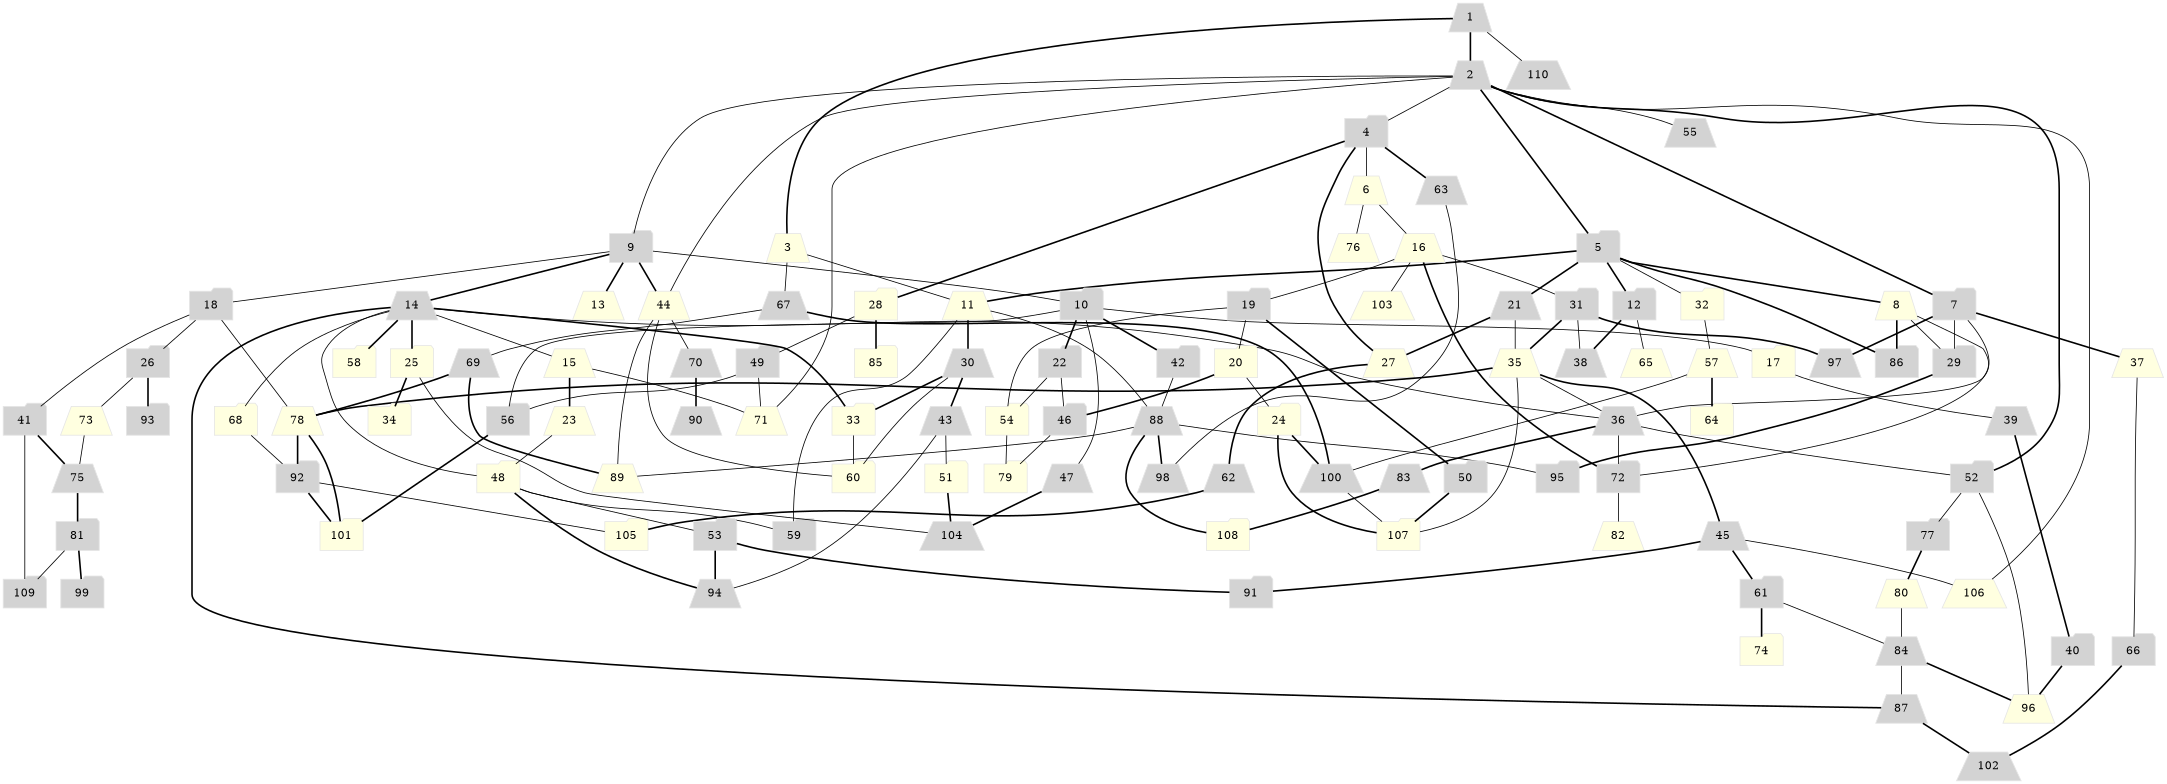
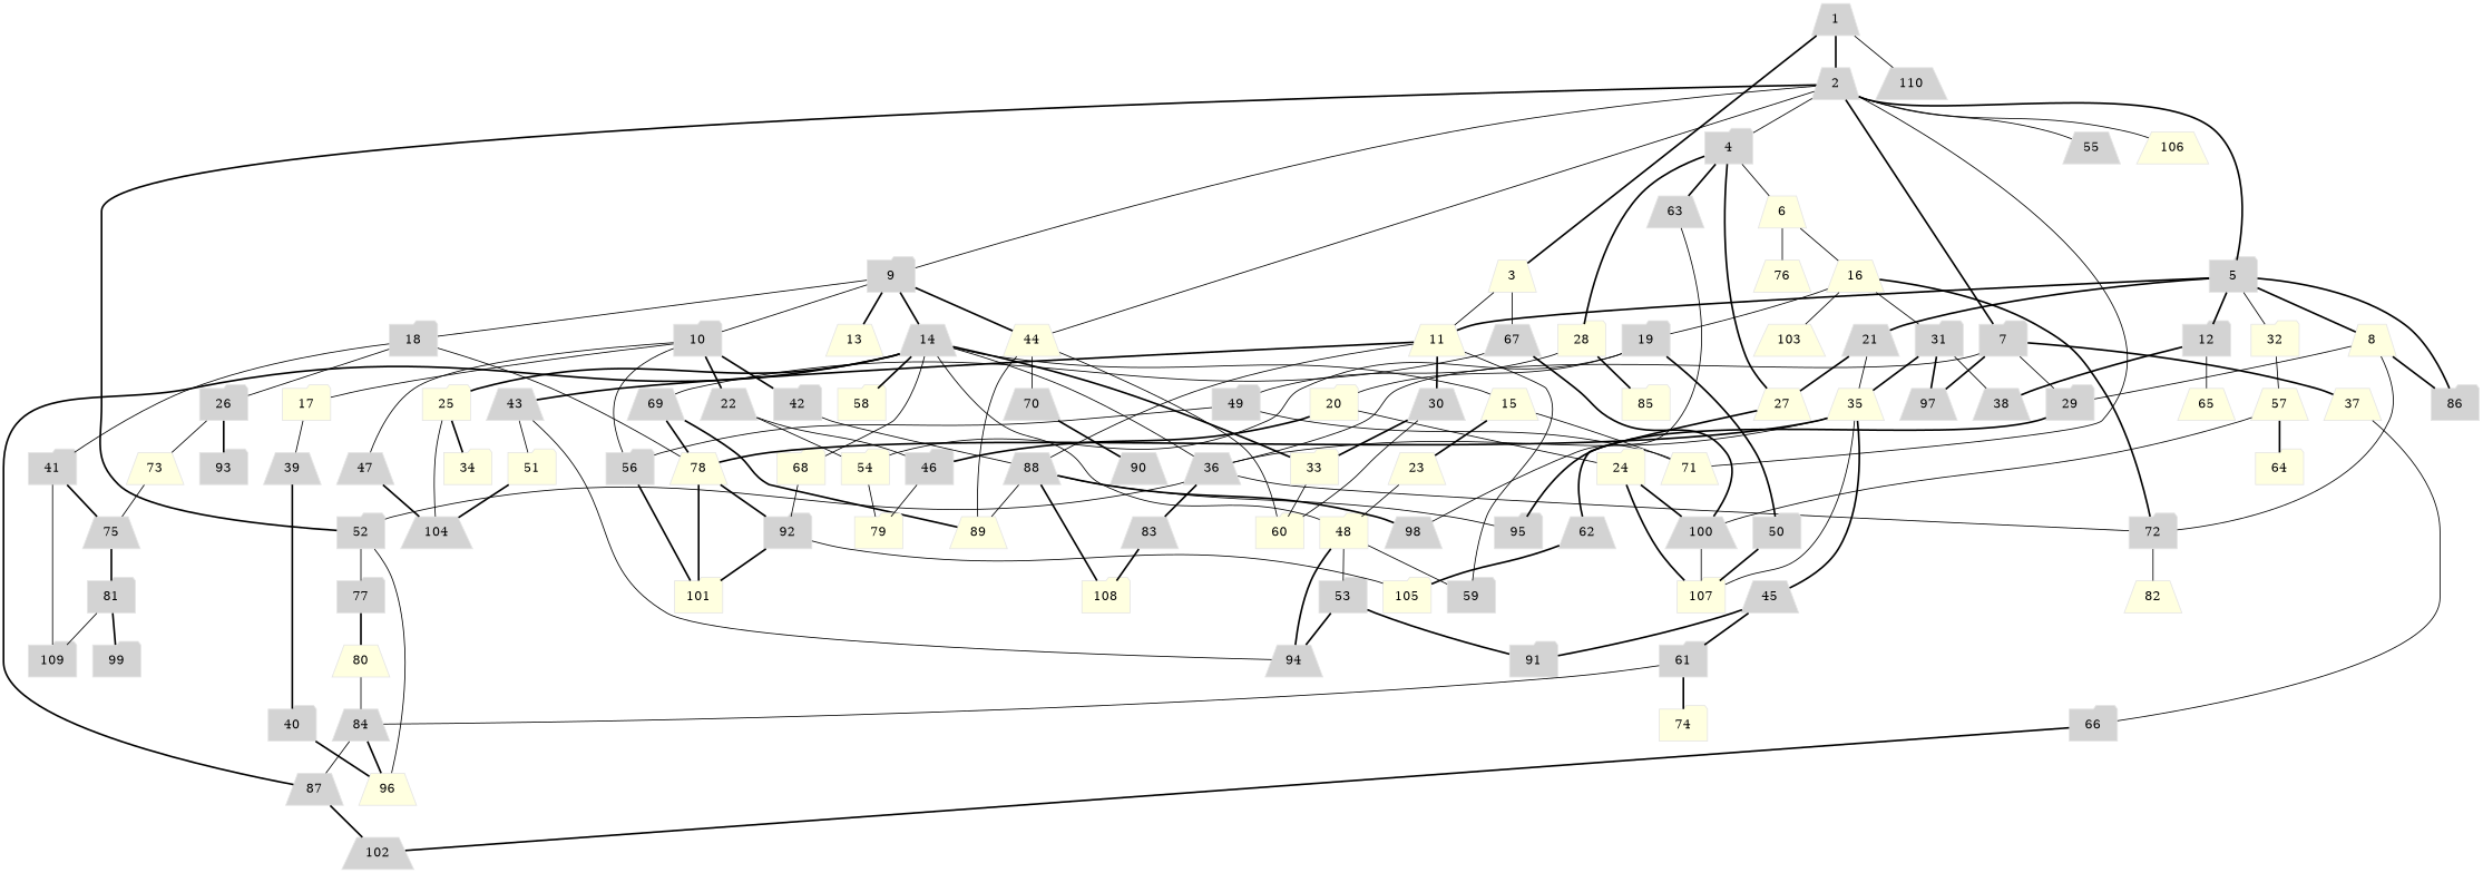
  graph {
    node [color=gray90 fillcolor=lightgrey shape=folder style=filled]
    edge [style=solid]
    1 [shape=trapezium]
    2 [shape=trapezium]
    3 [fillcolor=lightyellow shape=trapezium]
    110 [shape=trapezium]
    4
    5
    7
    9
    44 [fillcolor=lightyellow shape=trapezium]
    52
    55 [shape=trapezium]
    71 [fillcolor=lightyellow shape=trapezium]
    106 [fillcolor=lightyellow shape=trapezium]
    11 [fillcolor=lightyellow shape=trapezium]
    67 [shape=trapezium]
    6 [fillcolor=lightyellow shape=trapezium]
    27 [fillcolor=lightyellow shape=trapezium]
    28 [fillcolor=lightyellow]
    63 [shape=trapezium]
    8 [fillcolor=lightyellow shape=trapezium]
    12
    21 [shape=trapezium]
    32 [fillcolor=lightyellow]
    86
    29
    36 [shape=trapezium]
    37 [fillcolor=lightyellow shape=trapezium]
    97 [shape=trapezium]
    10
    13 [fillcolor=lightyellow shape=trapezium]
    14 [shape=trapezium]
    18
    60 [fillcolor=lightyellow]
    70 [shape=trapezium]
    89 [fillcolor=lightyellow shape=trapezium]
    96 [fillcolor=lightyellow shape=trapezium]
    77
    30 [shape=trapezium]
    59
    88 [shape=trapezium]
    100 [shape=trapezium]
    69 [shape=trapezium]
    16 [fillcolor=lightyellow shape=trapezium]
    76 [fillcolor=lightyellow shape=trapezium]
    62 [shape=trapezium]
    49
    85 [fillcolor=lightyellow]
    98 [shape=trapezium]
    72
    38 [shape=trapezium]
    65 [fillcolor=lightyellow shape=trapezium]
    35 [fillcolor=lightyellow shape=trapezium]
    57 [fillcolor=lightyellow shape=trapezium]
    19
    31
    103 [fillcolor=lightyellow shape=trapezium]
    95
    83 [shape=trapezium]
    66
    82 [fillcolor=lightyellow shape=trapezium]
    17 [fillcolor=lightyellow]
-   22
+   22 [shape=trapezium]
    42
    47 [shape=trapezium]
    56
    15 [fillcolor=lightyellow shape=trapezium]
    25 [fillcolor=lightyellow]
    33 [fillcolor=lightyellow]
    48 [fillcolor=lightyellow]
    58 [fillcolor=lightyellow]
    68 [fillcolor=lightyellow]
    87 [shape=trapezium]
    26
    41
    78 [fillcolor=lightyellow shape=trapezium]
    39 [shape=trapezium]
    54 [fillcolor=lightyellow]
    46
    104 [shape=trapezium]
    101 [fillcolor=lightyellow]
    43 [shape=trapezium]
    108 [fillcolor=lightyellow]
    23 [fillcolor=lightyellow shape=trapezium]
    34 [fillcolor=lightyellow]
    94 [shape=trapezium]
    53
    92
    102 [shape=trapezium]
    20 [fillcolor=lightyellow]
    50
    40
    73 [fillcolor=lightyellow shape=trapezium]
    93
    75 [shape=trapezium]
    109
    24 [fillcolor=lightyellow]
    107 [fillcolor=lightyellow]
    79 [fillcolor=lightyellow]
    45 [shape=trapezium]
    105 [fillcolor=lightyellow]
    51 [fillcolor=lightyellow]
    64 [fillcolor=lightyellow]
    61
    91
    81
    90 [shape=trapezium]
    74 [fillcolor=lightyellow]
    84 [shape=trapezium]
    80 [fillcolor=lightyellow shape=trapezium]
    99
    1 -- 2 [style=bold]
    1 -- 3 [style=bold]
    1 -- 110
    2 -- 4
    2 -- 5 [style=bold]
    2 -- 7 [style=bold]
    2 -- 9
    2 -- 44
    2 -- 52 [style=bold]
    2 -- 55
    2 -- 71
    2 -- 106
    3 -- 11
    3 -- 67
    4 -- 6
    4 -- 27 [style=bold]
    4 -- 28 [style=bold]
    4 -- 63 [style=bold]
    5 -- 11 [style=bold]
    5 -- 8 [style=bold]
    5 -- 12 [style=bold]
    5 -- 21 [style=bold]
    5 -- 32
    5 -- 86 [style=bold]
    7 -- 29
    7 -- 36
    7 -- 37 [style=bold]
    7 -- 97 [style=bold]
    9 -- 44 [style=bold]
    9 -- 10
    9 -- 13 [style=bold]
    9 -- 14 [style=bold]
    9 -- 18
    44 -- 60
    44 -- 70
    44 -- 89
    52 -- 96
    52 -- 77
    11 -- 30 [style=bold]
    11 -- 59
    11 -- 88
    67 -- 100 [style=bold]
    67 -- 69
    6 -- 16
    6 -- 76
    27 -- 62 [style=bold]
    28 -- 49
    28 -- 85 [style=bold]
    63 -- 98
    8 -- 86 [style=bold]
    8 -- 29
    8 -- 72
    12 -- 38 [style=bold]
    12 -- 65
    21 -- 27 [style=bold]
    21 -- 35
    32 -- 57
    29 -- 95 [style=bold]
    36 -- 52
    36 -- 72
    36 -- 83 [style=bold]
    37 -- 66
    10 -- 17
    10 -- 22 [style=bold]
    10 -- 42 [style=bold]
    10 -- 47
    10 -- 56
    14 -- 36
    14 -- 15
    14 -- 25 [style=bold]
    14 -- 33 [style=bold]
    14 -- 48
    14 -- 58 [style=bold]
    14 -- 68
    14 -- 87 [style=bold]
    18 -- 26
    18 -- 41
    18 -- 78
    70 -- 90 [style=bold]
    77 -- 80 [style=bold]
    30 -- 60
    30 -- 33 [style=bold]
-   30 -- 43 [style=bold]
+   11 -- 43 [style=bold]
    88 -- 89
    88 -- 98 [style=bold]
    88 -- 95
    88 -- 108 [style=bold]
    100 -- 107
    69 -- 89 [style=bold]
    69 -- 78 [style=bold]
    16 -- 72 [style=bold]
    16 -- 19
    16 -- 31
    16 -- 103
    62 -- 105 [style=bold]
    49 -- 71
    49 -- 56
    72 -- 82
    35 -- 36
    35 -- 78 [style=bold]
    35 -- 107
    35 -- 45 [style=bold]
    57 -- 100
    57 -- 64 [style=bold]
    19 -- 54
    19 -- 20
    19 -- 50 [style=bold]
    31 -- 97 [style=bold]
    31 -- 38
    31 -- 35 [style=bold]
    83 -- 108 [style=bold]
    66 -- 102 [style=bold]
    17 -- 39
    22 -- 54
    22 -- 46
    42 -- 88
    47 -- 104 [style=bold]
    56 -- 101 [style=bold]
    15 -- 71
    15 -- 23 [style=bold]
    25 -- 104
    25 -- 34 [style=bold]
    33 -- 60
    48 -- 59
    48 -- 94 [style=bold]
    48 -- 53
    68 -- 92
    87 -- 102 [style=bold]
    26 -- 73
    26 -- 93 [style=bold]
    41 -- 75 [style=bold]
    41 -- 109
    78 -- 101 [style=bold]
    78 -- 92 [style=bold]
    39 -- 40 [style=bold]
    54 -- 79
    46 -- 79
    43 -- 94
    43 -- 51
    23 -- 48
    53 -- 94 [style=bold]
    53 -- 91 [style=bold]
    92 -- 101 [style=bold]
    92 -- 105
    20 -- 46 [style=bold]
    20 -- 24
    50 -- 107 [style=bold]
    40 -- 96 [style=bold]
    73 -- 75
    75 -- 81 [style=bold]
    24 -- 100 [style=bold]
    24 -- 107 [style=bold]
-   45 -- 106
    45 -- 61 [style=bold]
    45 -- 91 [style=bold]
    51 -- 104 [style=bold]
    61 -- 74 [style=bold]
    61 -- 84
    81 -- 109
    81 -- 99 [style=bold]
    84 -- 96 [style=bold]
    84 -- 87
    80 -- 84
  }
